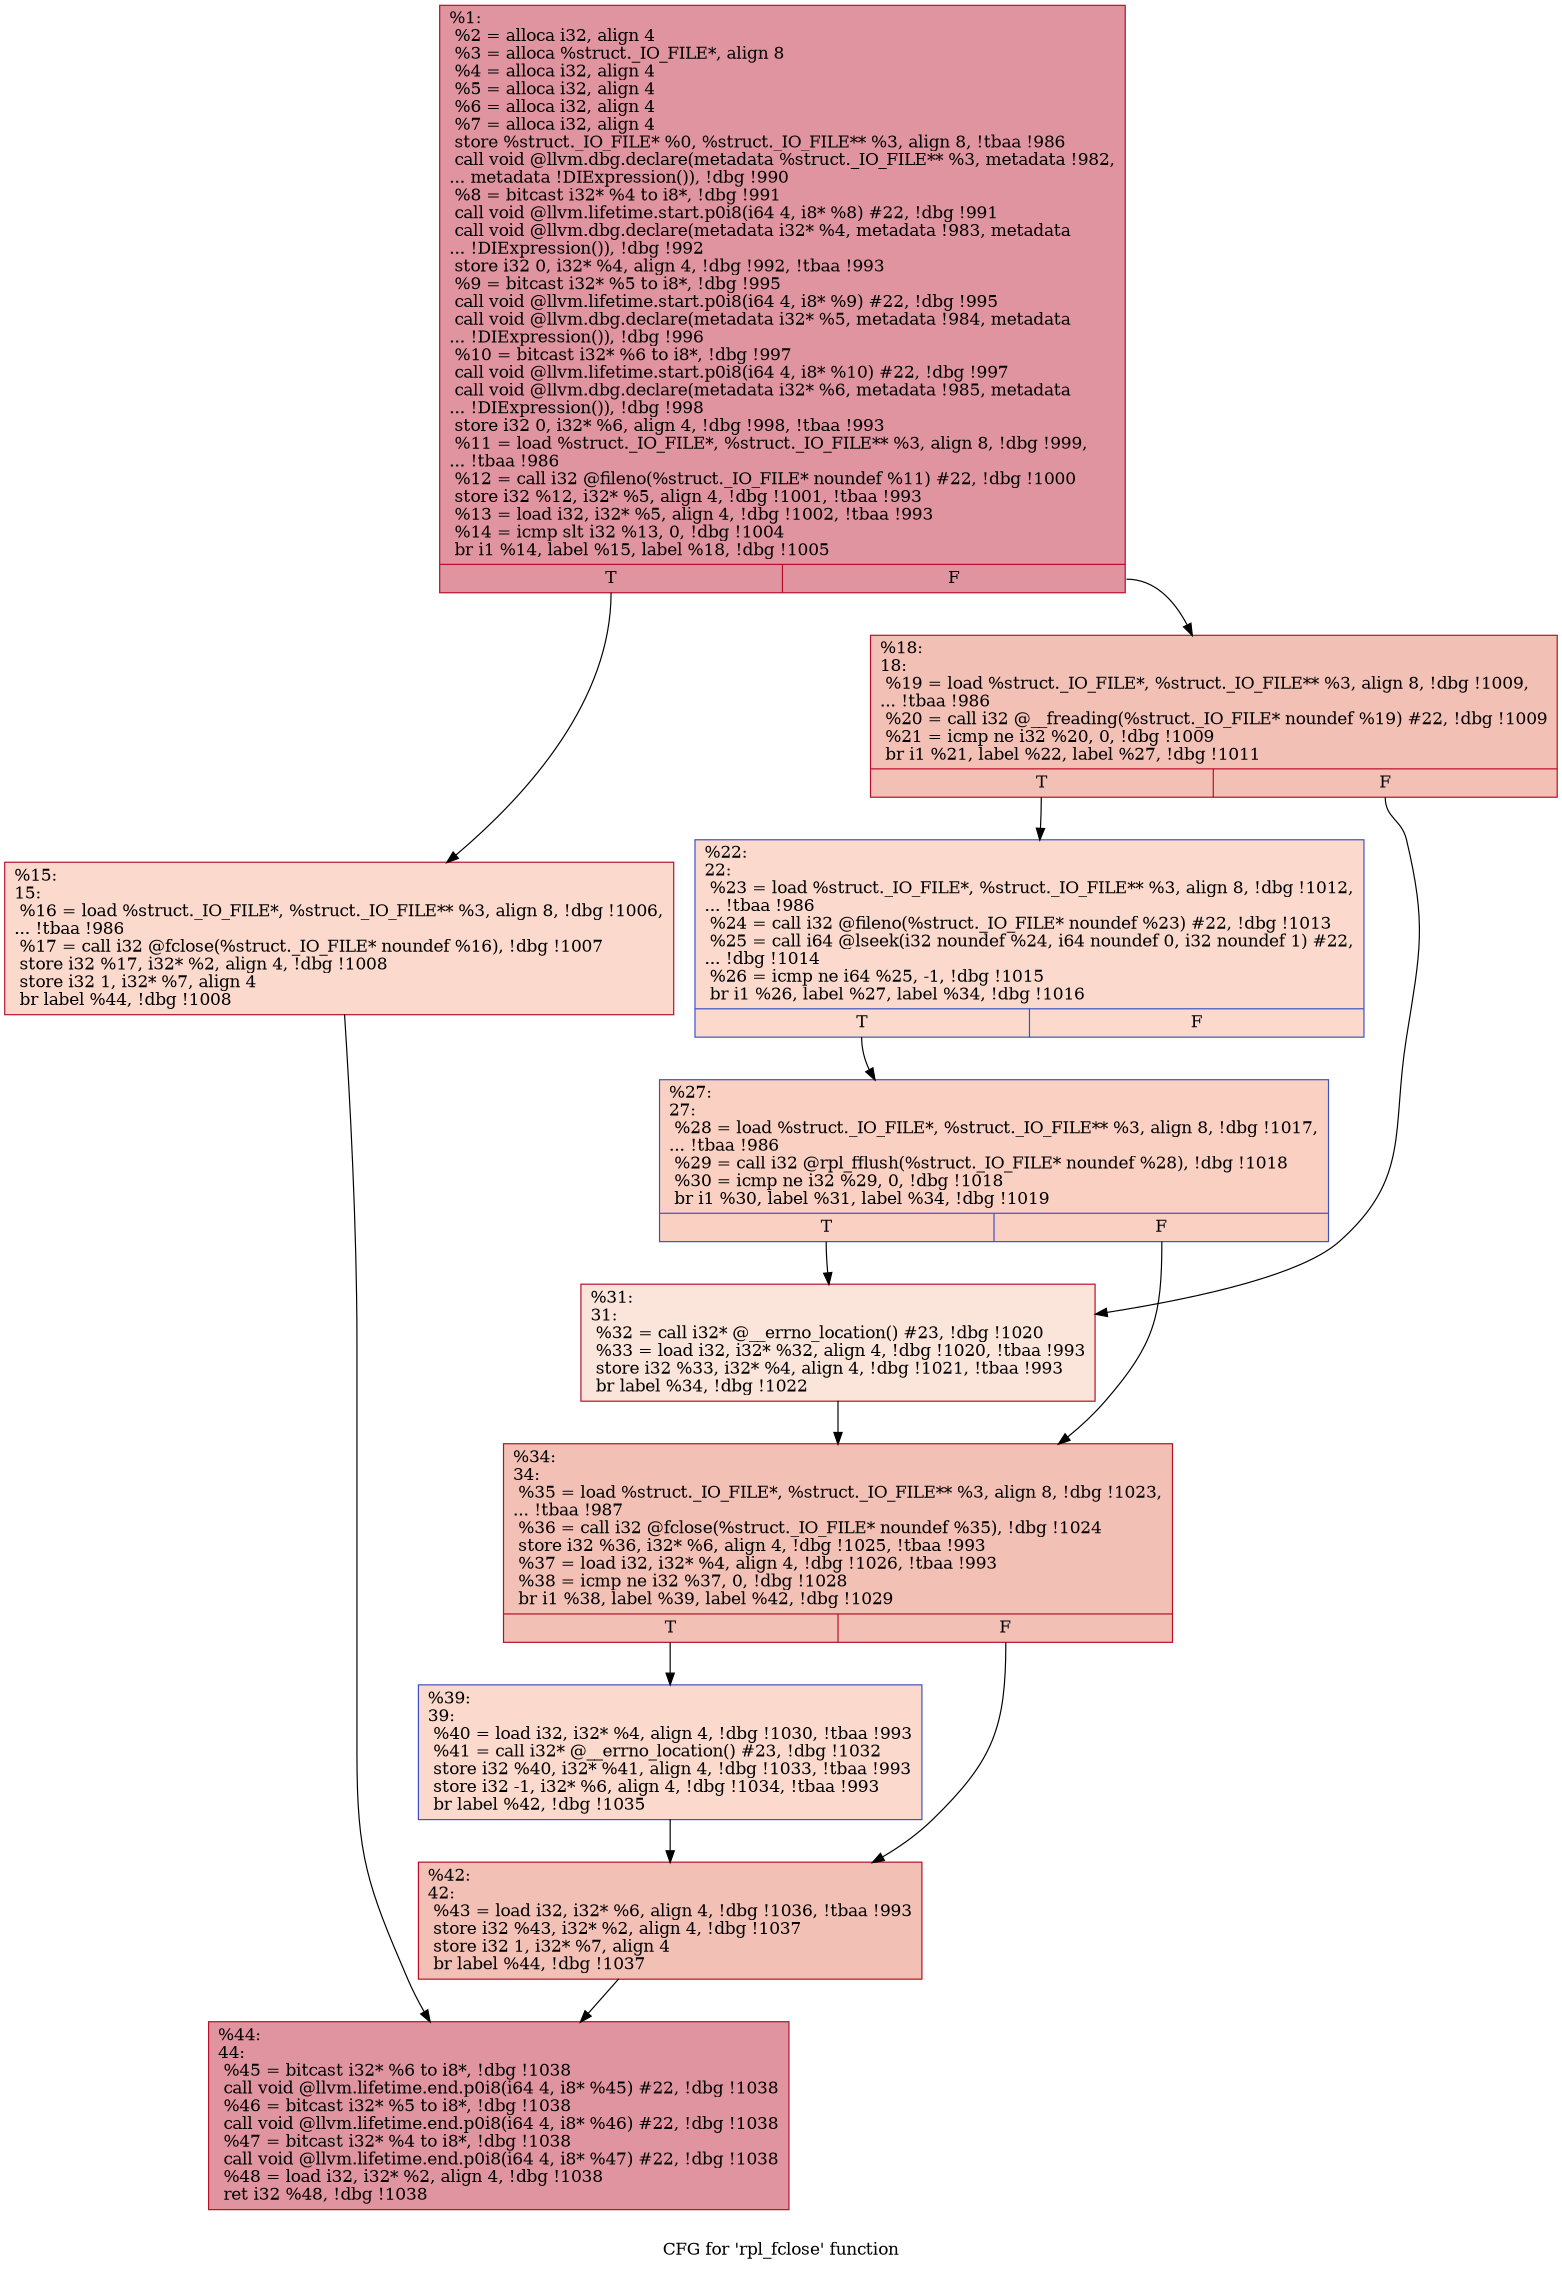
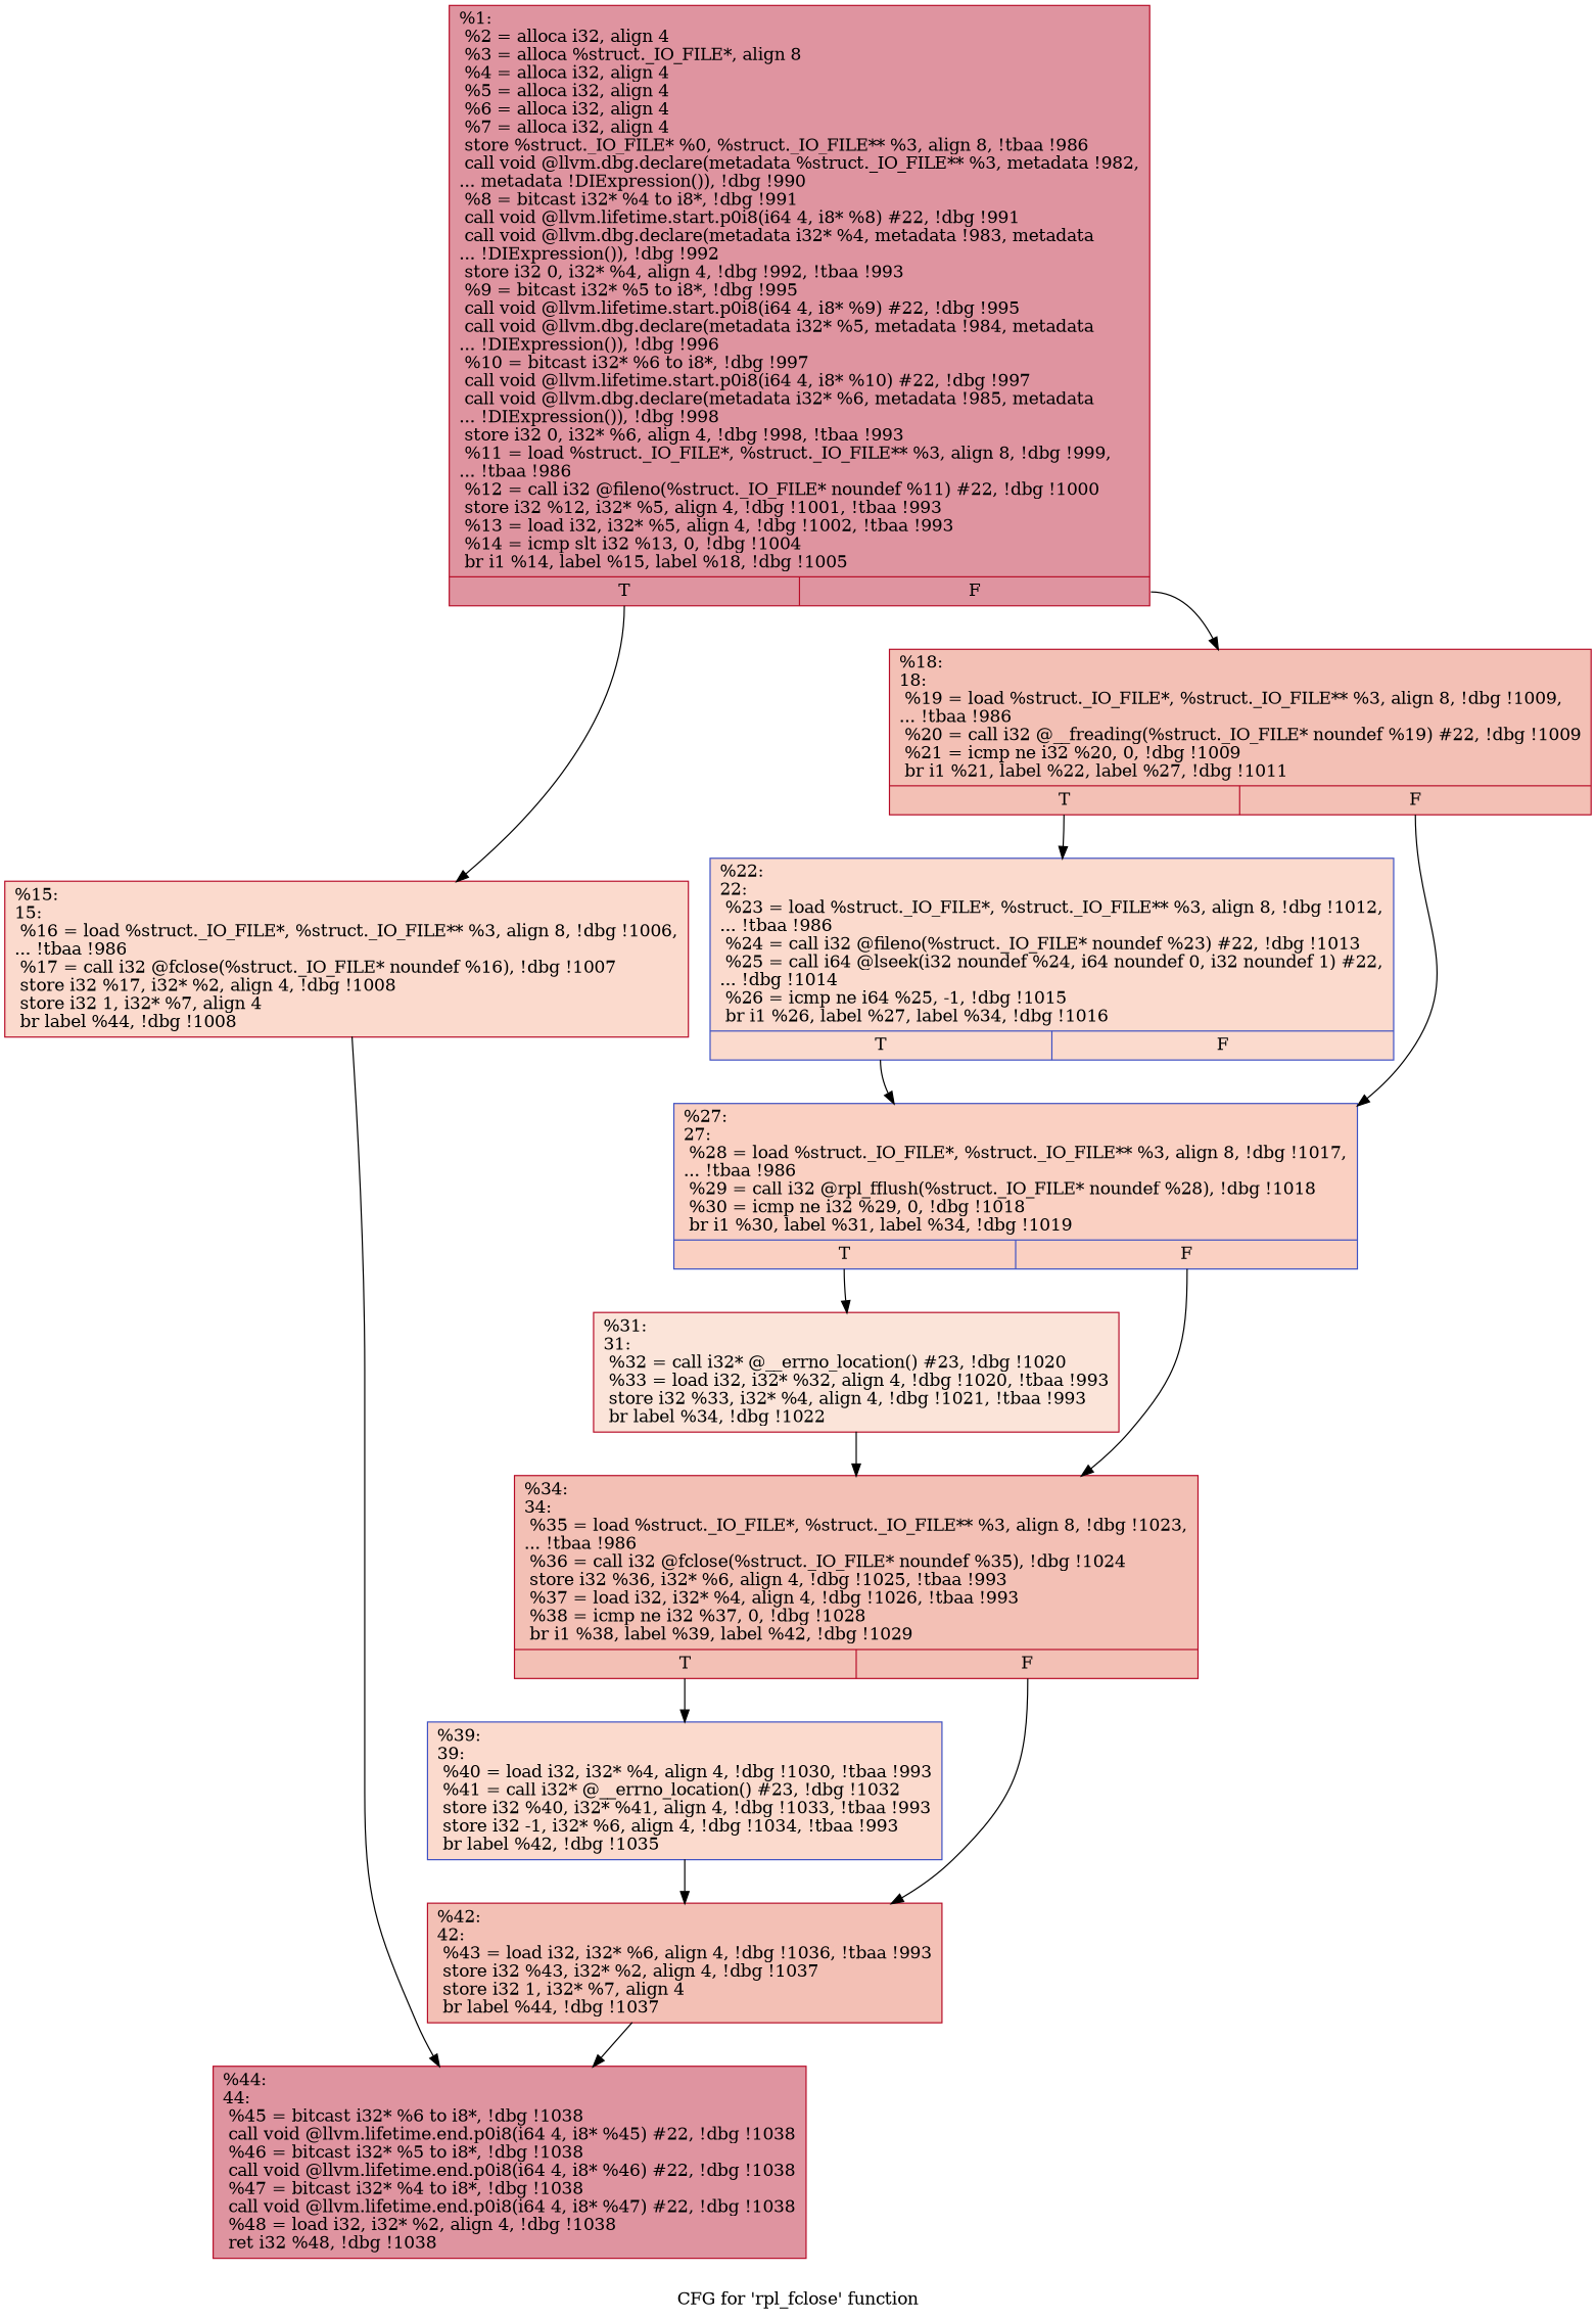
  digraph {
    label="CFG for 'rpl_fclose' function"
    node [color="#b70d28ff" fillcolor="#f7ac8e70" shape=record style=filled]
    edge [tailport=s0]
    n1 [fillcolor="#b70d2870" label="{%1:\l  %2 = alloca i32, align 4\l  %3 = alloca %struct._IO_FILE*, align 8\l  %4 = alloca i32, align 4\l  %5 = alloca i32, align 4\l  %6 = alloca i32, align 4\l  %7 = alloca i32, align 4\l  store %struct._IO_FILE* %0, %struct._IO_FILE** %3, align 8, !tbaa !986\l  call void @llvm.dbg.declare(metadata %struct._IO_FILE** %3, metadata !982,\l... metadata !DIExpression()), !dbg !990\l  %8 = bitcast i32* %4 to i8*, !dbg !991\l  call void @llvm.lifetime.start.p0i8(i64 4, i8* %8) #22, !dbg !991\l  call void @llvm.dbg.declare(metadata i32* %4, metadata !983, metadata\l... !DIExpression()), !dbg !992\l  store i32 0, i32* %4, align 4, !dbg !992, !tbaa !993\l  %9 = bitcast i32* %5 to i8*, !dbg !995\l  call void @llvm.lifetime.start.p0i8(i64 4, i8* %9) #22, !dbg !995\l  call void @llvm.dbg.declare(metadata i32* %5, metadata !984, metadata\l... !DIExpression()), !dbg !996\l  %10 = bitcast i32* %6 to i8*, !dbg !997\l  call void @llvm.lifetime.start.p0i8(i64 4, i8* %10) #22, !dbg !997\l  call void @llvm.dbg.declare(metadata i32* %6, metadata !985, metadata\l... !DIExpression()), !dbg !998\l  store i32 0, i32* %6, align 4, !dbg !998, !tbaa !993\l  %11 = load %struct._IO_FILE*, %struct._IO_FILE** %3, align 8, !dbg !999,\l... !tbaa !986\l  %12 = call i32 @fileno(%struct._IO_FILE* noundef %11) #22, !dbg !1000\l  store i32 %12, i32* %5, align 4, !dbg !1001, !tbaa !993\l  %13 = load i32, i32* %5, align 4, !dbg !1002, !tbaa !993\l  %14 = icmp slt i32 %13, 0, !dbg !1004\l  br i1 %14, label %15, label %18, !dbg !1005\l|{<s0>T|<s1>F}}"]
    n2 [label="{%15:\l15:                                               \l  %16 = load %struct._IO_FILE*, %struct._IO_FILE** %3, align 8, !dbg !1006,\l... !tbaa !986\l  %17 = call i32 @fclose(%struct._IO_FILE* noundef %16), !dbg !1007\l  store i32 %17, i32* %2, align 4, !dbg !1008\l  store i32 1, i32* %7, align 4\l  br label %44, !dbg !1008\l}"]
    n3 [fillcolor="#e5705870" label="{%18:\l18:                                               \l  %19 = load %struct._IO_FILE*, %struct._IO_FILE** %3, align 8, !dbg !1009,\l... !tbaa !986\l  %20 = call i32 @__freading(%struct._IO_FILE* noundef %19) #22, !dbg !1009\l  %21 = icmp ne i32 %20, 0, !dbg !1009\l  br i1 %21, label %22, label %27, !dbg !1011\l|{<s0>T|<s1>F}}"]
    n4 [fillcolor="#b70d2870" label="{%44:\l44:                                               \l  %45 = bitcast i32* %6 to i8*, !dbg !1038\l  call void @llvm.lifetime.end.p0i8(i64 4, i8* %45) #22, !dbg !1038\l  %46 = bitcast i32* %5 to i8*, !dbg !1038\l  call void @llvm.lifetime.end.p0i8(i64 4, i8* %46) #22, !dbg !1038\l  %47 = bitcast i32* %4 to i8*, !dbg !1038\l  call void @llvm.lifetime.end.p0i8(i64 4, i8* %47) #22, !dbg !1038\l  %48 = load i32, i32* %2, align 4, !dbg !1038\l  ret i32 %48, !dbg !1038\l}"]
    n5 [color="#3d50c3ff" label="{%22:\l22:                                               \l  %23 = load %struct._IO_FILE*, %struct._IO_FILE** %3, align 8, !dbg !1012,\l... !tbaa !986\l  %24 = call i32 @fileno(%struct._IO_FILE* noundef %23) #22, !dbg !1013\l  %25 = call i64 @lseek(i32 noundef %24, i64 noundef 0, i32 noundef 1) #22,\l... !dbg !1014\l  %26 = icmp ne i64 %25, -1, !dbg !1015\l  br i1 %26, label %27, label %34, !dbg !1016\l|{<s0>T|<s1>F}}"]
    n6 [color="#3d50c3ff" fillcolor="#f3947570" label="{%27:\l27:                                               \l  %28 = load %struct._IO_FILE*, %struct._IO_FILE** %3, align 8, !dbg !1017,\l... !tbaa !986\l  %29 = call i32 @rpl_fflush(%struct._IO_FILE* noundef %28), !dbg !1018\l  %30 = icmp ne i32 %29, 0, !dbg !1018\l  br i1 %30, label %31, label %34, !dbg !1019\l|{<s0>T|<s1>F}}"]
-   n7 [fillcolor="#e5705870" label="{%34:\l34:                                               \l  %35 = load %struct._IO_FILE*, %struct._IO_FILE** %3, align 8, !dbg !1023,\l... !tbaa !987\l  %36 = call i32 @fclose(%struct._IO_FILE* noundef %35), !dbg !1024\l  store i32 %36, i32* %6, align 4, !dbg !1025, !tbaa !993\l  %37 = load i32, i32* %4, align 4, !dbg !1026, !tbaa !993\l  %38 = icmp ne i32 %37, 0, !dbg !1028\l  br i1 %38, label %39, label %42, !dbg !1029\l|{<s0>T|<s1>F}}"]
+   n7 [fillcolor="#e5705870" label="{%34:\l34:                                               \l  %35 = load %struct._IO_FILE*, %struct._IO_FILE** %3, align 8, !dbg !1023,\l... !tbaa !986\l  %36 = call i32 @fclose(%struct._IO_FILE* noundef %35), !dbg !1024\l  store i32 %36, i32* %6, align 4, !dbg !1025, !tbaa !993\l  %37 = load i32, i32* %4, align 4, !dbg !1026, !tbaa !993\l  %38 = icmp ne i32 %37, 0, !dbg !1028\l  br i1 %38, label %39, label %42, !dbg !1029\l|{<s0>T|<s1>F}}"]
    n8 [fillcolor="#f5c1a970" label="{%31:\l31:                                               \l  %32 = call i32* @__errno_location() #23, !dbg !1020\l  %33 = load i32, i32* %32, align 4, !dbg !1020, !tbaa !993\l  store i32 %33, i32* %4, align 4, !dbg !1021, !tbaa !993\l  br label %34, !dbg !1022\l}"]
    n9 [color="#3d50c3ff" label="{%39:\l39:                                               \l  %40 = load i32, i32* %4, align 4, !dbg !1030, !tbaa !993\l  %41 = call i32* @__errno_location() #23, !dbg !1032\l  store i32 %40, i32* %41, align 4, !dbg !1033, !tbaa !993\l  store i32 -1, i32* %6, align 4, !dbg !1034, !tbaa !993\l  br label %42, !dbg !1035\l}"]
    n10 [fillcolor="#e5705870" label="{%42:\l42:                                               \l  %43 = load i32, i32* %6, align 4, !dbg !1036, !tbaa !993\l  store i32 %43, i32* %2, align 4, !dbg !1037\l  store i32 1, i32* %7, align 4\l  br label %44, !dbg !1037\l}"]
    n1 -> n2
    n1 -> n3 [tailport=s1]
    n2 -> n4
    n3 -> n5
-   n3 -> n8 [tailport=s1]
+   n3 -> n6 [tailport=s1]
    n5 -> n6
    n6 -> n7 [tailport=s1]
    n6 -> n8
    n7 -> n9
    n7 -> n10 [tailport=s1]
    n8 -> n7
    n9 -> n10
    n10 -> n4
  }
